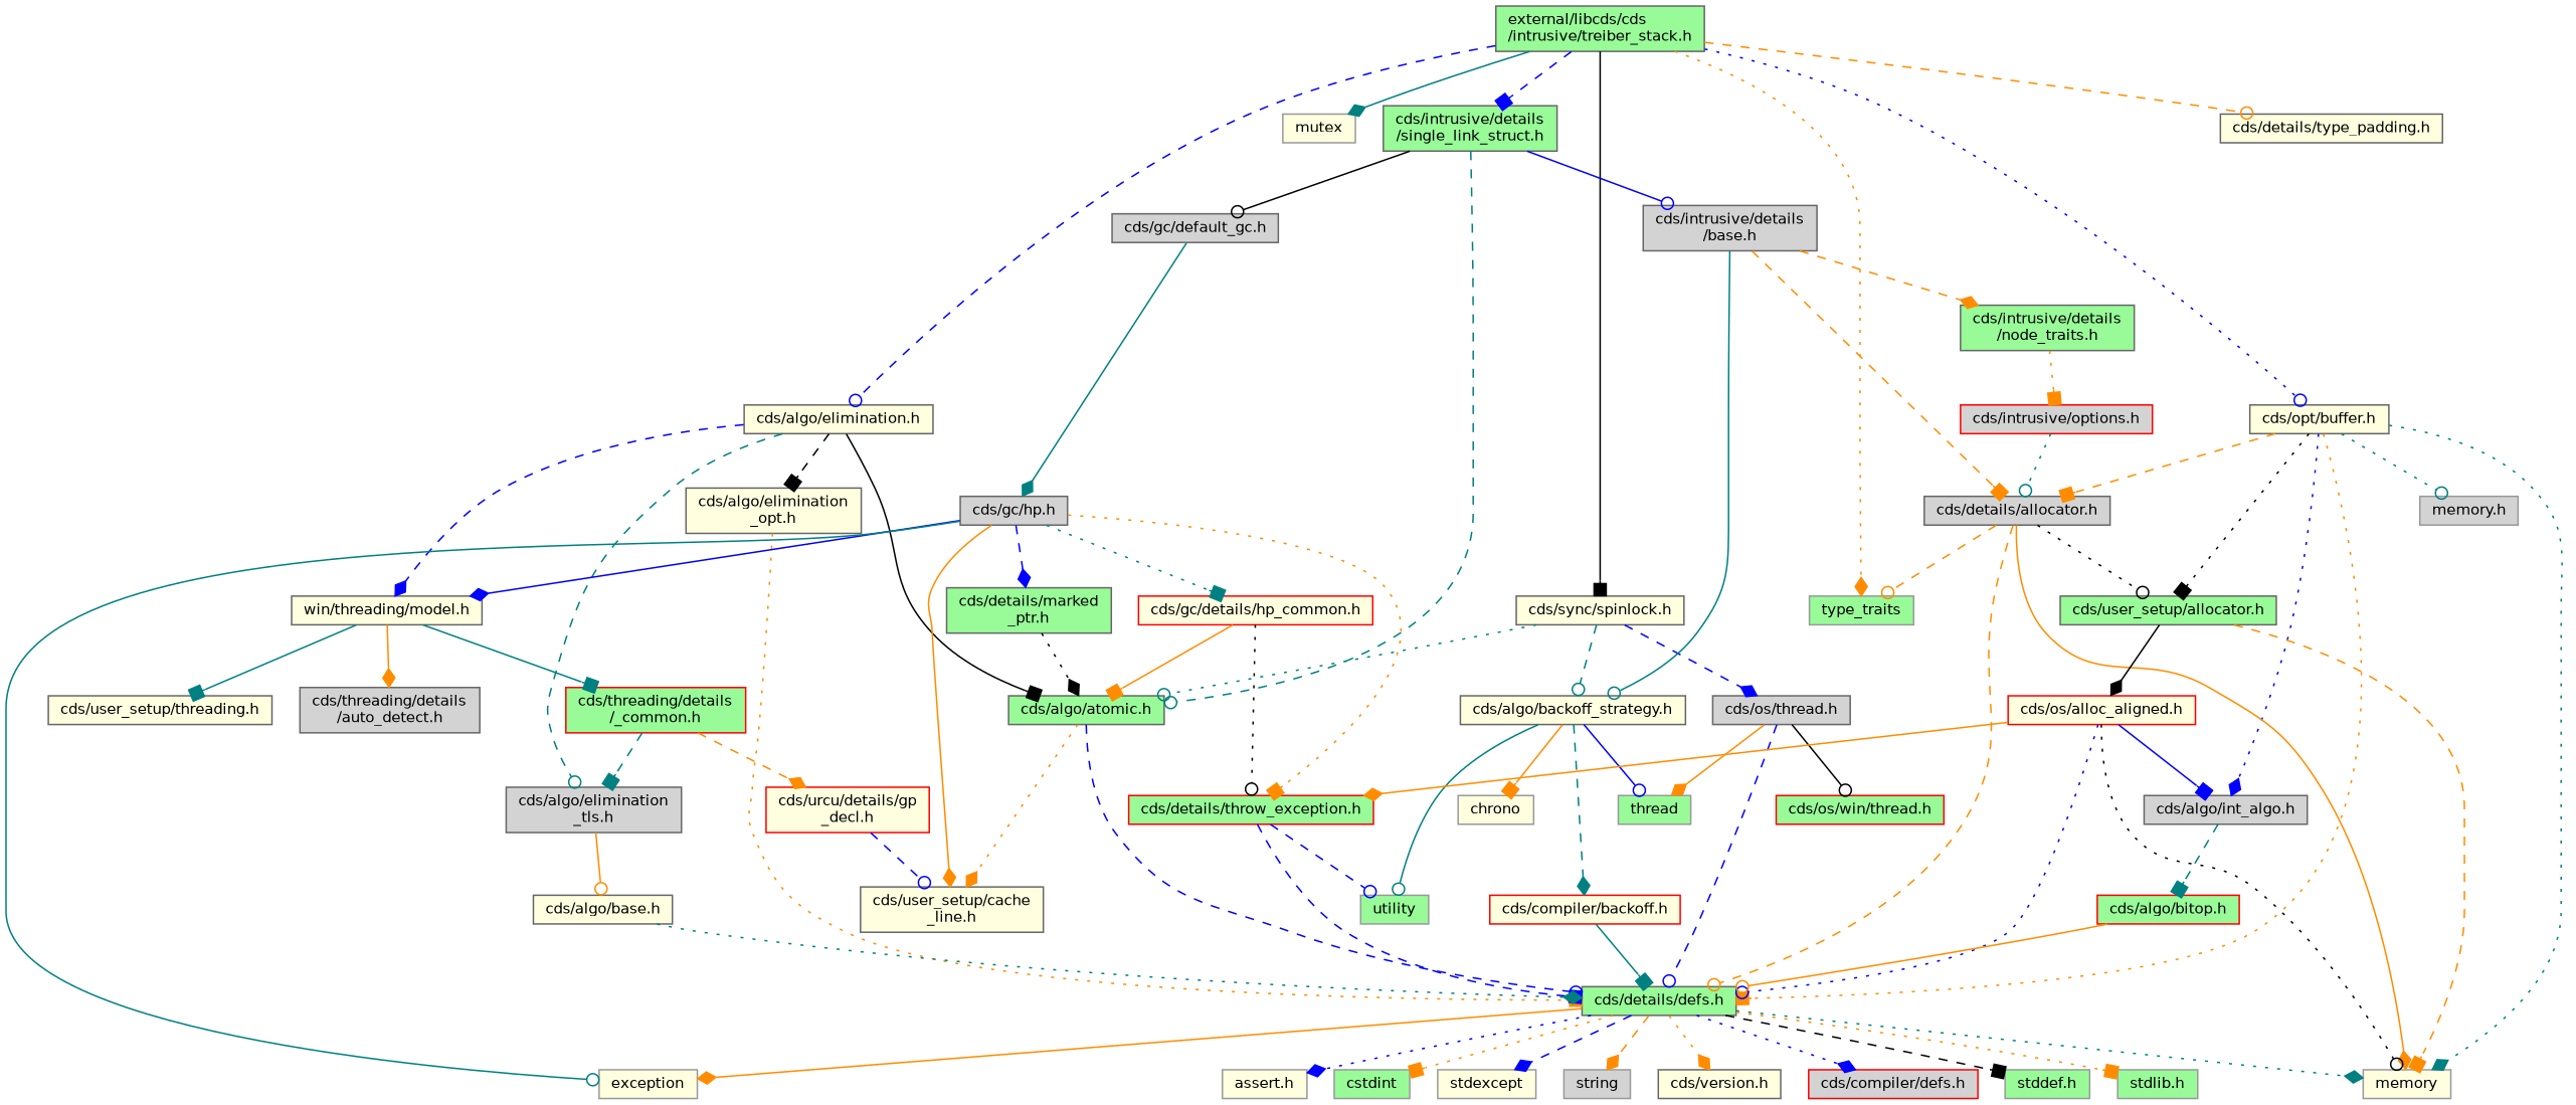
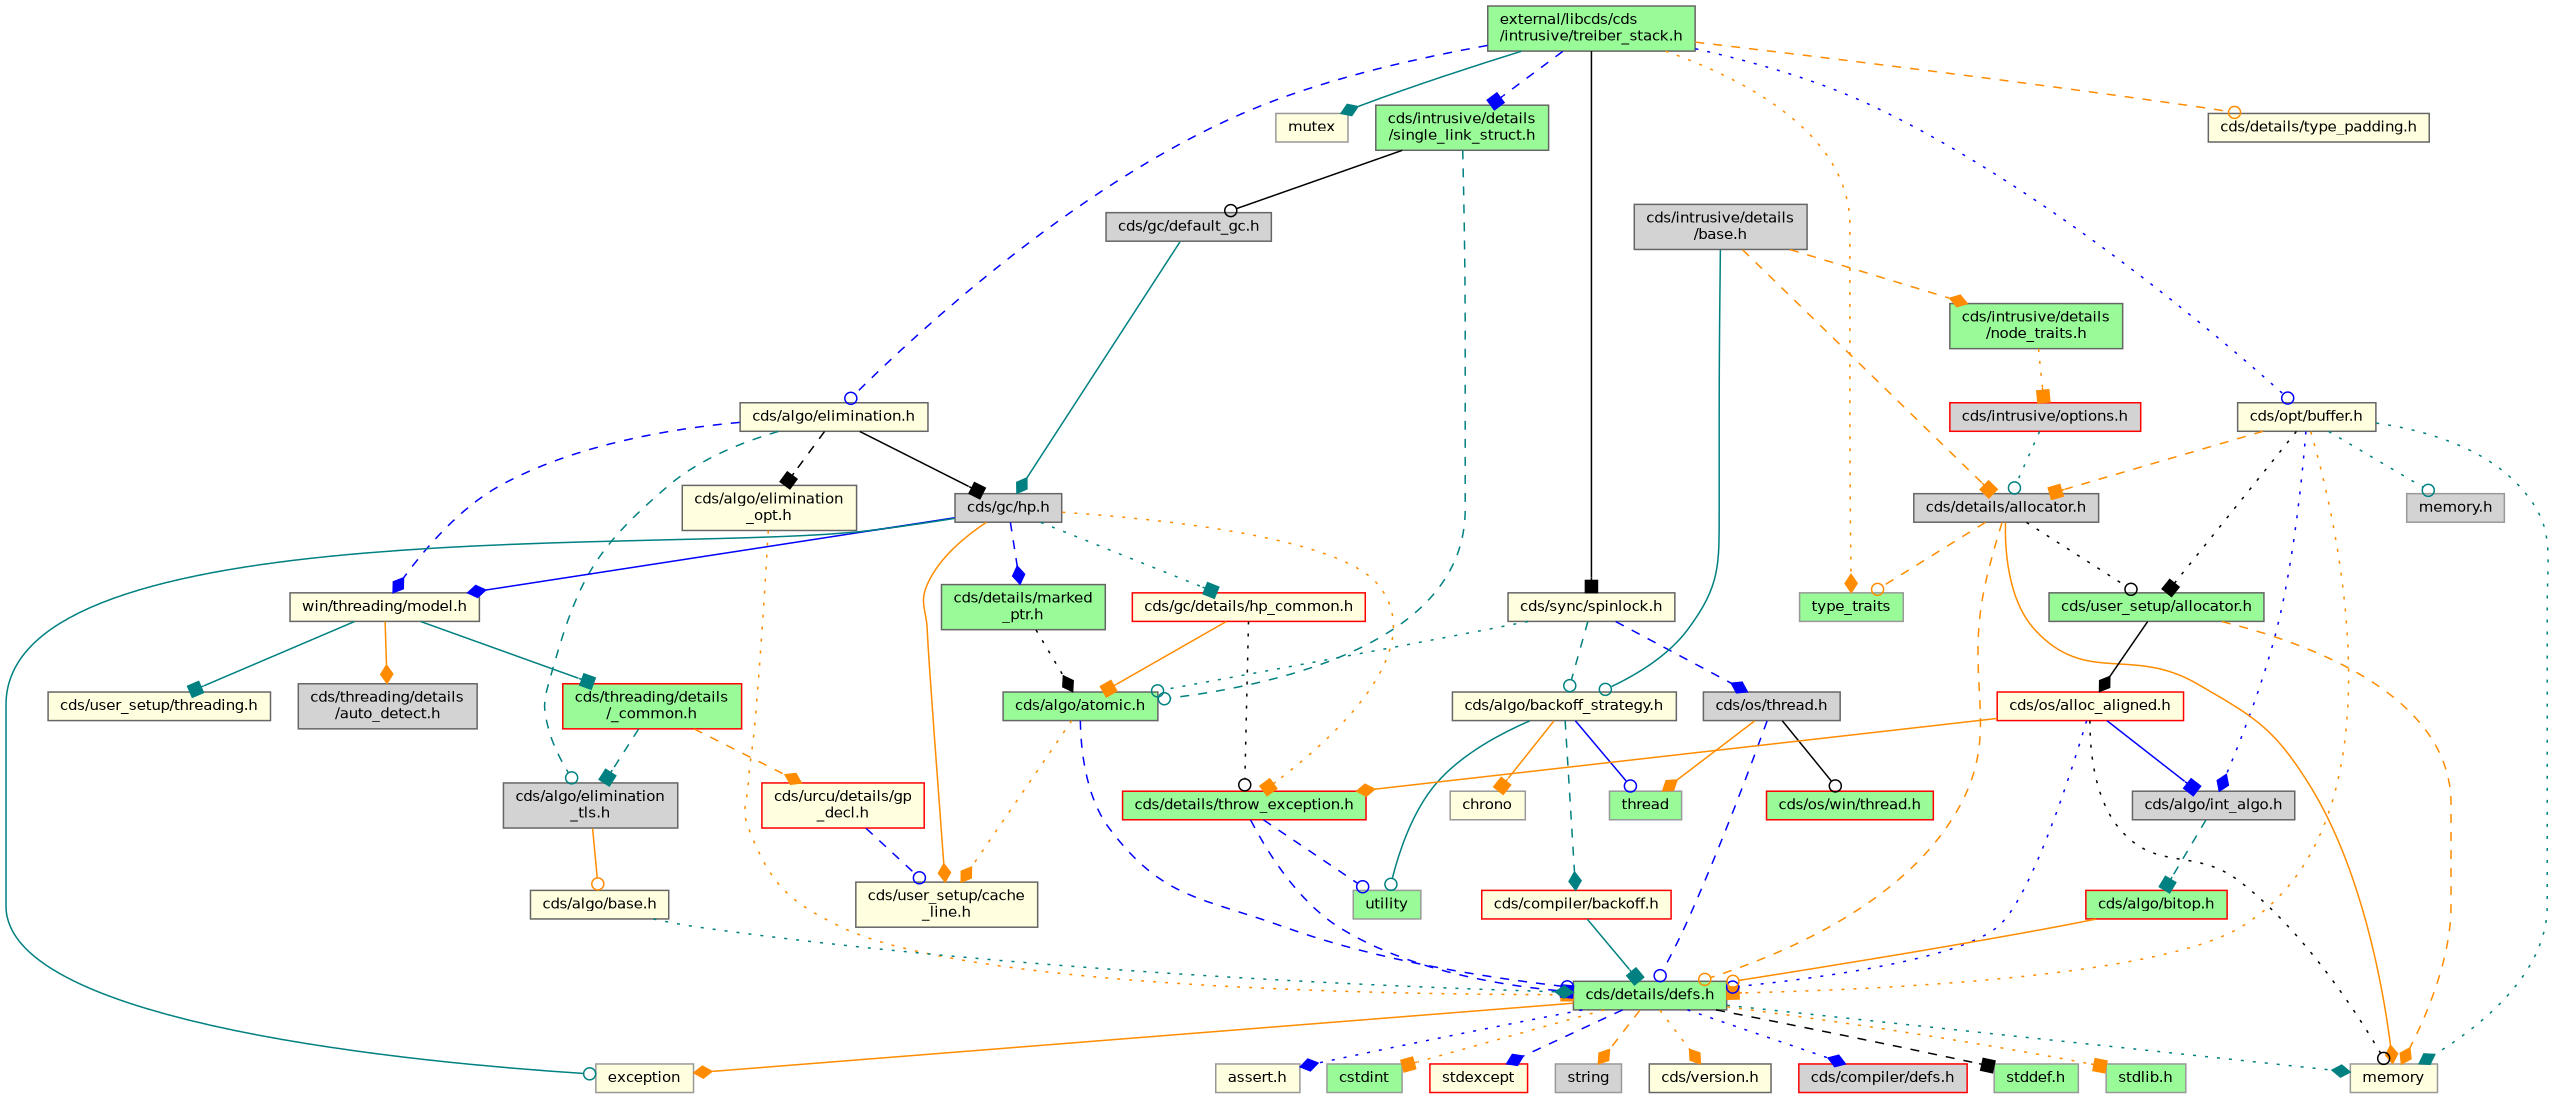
  digraph {
    node [color=grey40 fillcolor=lightyellow fontname=Helvetica fontsize=10 shape=box style=filled]
    edge [arrowhead=diamond color=darkorange fontname=Helvetica fontsize=10 labelfontname=Helvetica labelfontsize=10 style=dashed]
    n1 [color=gray40 fillcolor=palegreen fontcolor=black height=0.2 label="external/libcds/cds\l/intrusive/treiber_stack.h" width=0.4]
    n2 [color=grey60 fillcolor=palegreen height=0.2 label=type_traits width=0.4]
    n3 [color=grey60 height=0.2 label=mutex width=0.4]
    n4 [fillcolor=palegreen height=0.2 label="cds/intrusive/details\l/single_link_struct.h" width=0.4]
    n5 [height=0.2 label="cds/algo/elimination.h" width=0.4]
    n6 [height=0.2 label="cds/opt/buffer.h" width=0.4]
    n7 [height=0.2 label="cds/sync/spinlock.h" width=0.4]
    n8 [height=0.2 label="cds/details/type_padding.h" width=0.4]
    n9 [fillcolor=lightgrey height=0.2 label="cds/intrusive/details\l/base.h" width=0.4]
    n10 [fillcolor=lightgrey height=0.2 label="cds/gc/default_gc.h" width=0.4]
    n11 [fillcolor=palegreen height=0.2 label="cds/algo/atomic.h" width=0.4]
    n12 [height=0.2 label="win/threading/model.h" width=0.4]
    n13 [fillcolor=lightgrey height=0.2 label="cds/algo/elimination\l_tls.h" width=0.4]
    n14 [height=0.2 label="cds/algo/elimination\l_opt.h" width=0.4]
    n15 [fillcolor=lightgrey height=0.2 label="cds/details/allocator.h" width=0.4]
    n16 [color=grey60 height=0.2 label=memory width=0.4]
    n17 [fillcolor=palegreen height=0.2 label="cds/details/defs.h" width=0.4]
    n18 [fillcolor=palegreen height=0.2 label="cds/user_setup/allocator.h" width=0.4]
    n19 [fillcolor=lightgrey height=0.2 label="cds/algo/int_algo.h" width=0.4]
    n20 [color=grey60 fillcolor=lightgrey height=0.2 label="memory.h" width=0.4]
    n21 [height=0.2 label="cds/algo/backoff_strategy.h" width=0.4]
    n22 [fillcolor=lightgrey height=0.2 label="cds/os/thread.h" width=0.4]
    n23 [fillcolor=palegreen height=0.2 label="cds/intrusive/details\l/node_traits.h" width=0.4]
    n24 [fillcolor=lightgrey height=0.2 label="cds/gc/hp.h" width=0.4]
    n25 [height=0.2 label="cds/user_setup/cache\l_line.h" width=0.4]
    n26 [color=red fillcolor=lightgrey height=0.2 label="cds/intrusive/options.h" width=0.4]
    n27 [color=grey60 fillcolor=palegreen height=0.2 label=utility width=0.4]
    n28 [color=grey60 fillcolor=palegreen height=0.2 label=thread width=0.4]
    n29 [color=grey60 height=0.2 label=chrono width=0.4]
    n30 [color=red height=0.2 label="cds/compiler/backoff.h" width=0.4]
    n31 [color=grey60 fillcolor=palegreen height=0.2 label="stddef.h" width=0.4]
    n32 [color=grey60 fillcolor=palegreen height=0.2 label="stdlib.h" width=0.4]
    n33 [color=grey60 height=0.2 label="assert.h" width=0.4]
    n34 [color=grey60 fillcolor=palegreen height=0.2 label=cstdint width=0.4]
    n35 [color=grey60 height=0.2 label=exception width=0.4]
-   n36 [color=grey60 height=0.2 label=stdexcept width=0.4]
+   n36 [color=red height=0.2 label=stdexcept width=0.4]
    n37 [color=grey60 fillcolor=lightgrey height=0.2 label=string width=0.4]
    n38 [height=0.2 label="cds/version.h" width=0.4]
    n39 [color=red fillcolor=lightgrey height=0.2 label="cds/compiler/defs.h" width=0.4]
    n40 [color=red height=0.2 label="cds/os/alloc_aligned.h" width=0.4]
    n41 [color=red fillcolor=palegreen height=0.2 label="cds/details/throw_exception.h" width=0.4]
    n42 [color=red fillcolor=palegreen height=0.2 label="cds/algo/bitop.h" width=0.4]
    n43 [color=red height=0.2 label="cds/gc/details/hp_common.h" width=0.4]
    n44 [fillcolor=palegreen height=0.2 label="cds/details/marked\l_ptr.h" width=0.4]
    n45 [color=red fillcolor=palegreen height=0.2 label="cds/threading/details\l/_common.h" width=0.4]
    n46 [height=0.2 label="cds/user_setup/threading.h" width=0.4]
    n47 [fillcolor=lightgrey height=0.2 label="cds/threading/details\l/auto_detect.h" width=0.4]
    n48 [color=red height=0.2 label="cds/urcu/details/gp\l_decl.h" width=0.4]
    n49 [height=0.2 label="cds/algo/base.h" width=0.4]
    n50 [color=red fillcolor=palegreen height=0.2 label="cds/os/win/thread.h" width=0.4]
    n1 -> n2 [style=dotted]
    n1 -> n3 [color=teal style=solid]
    n1 -> n4 [arrowhead=box color=blue]
    n1 -> n5 [arrowhead=odot color=blue]
    n1 -> n6 [arrowhead=odot color=blue style=dotted]
    n1 -> n7 [arrowhead=box color=black style=solid]
    n1 -> n8 [arrowhead=odot]
-   n4 -> n9 [arrowhead=odot color=blue style=solid]
    n4 -> n10 [arrowhead=odot color=black style=solid]
    n4 -> n11 [arrowhead=odot color=teal]
-   n5 -> n11 [arrowhead=box color=black style=solid]
+   n5 -> n24 [arrowhead=box color=black style=solid]
    n5 -> n12 [color=blue]
    n5 -> n13 [arrowhead=odot color=teal]
    n5 -> n14 [arrowhead=box color=black]
    n6 -> n15 [arrowhead=box]
    n6 -> n16 [color=teal style=dotted]
    n6 -> n17 [arrowhead=box style=dotted]
    n6 -> n18 [arrowhead=box color=black style=dotted]
    n6 -> n19 [color=blue style=dotted]
    n6 -> n20 [arrowhead=odot color=teal style=dotted]
    n7 -> n11 [arrowhead=odot color=teal style=dotted]
    n7 -> n21 [arrowhead=odot color=teal]
    n7 -> n22 [color=blue]
    n9 -> n15 [arrowhead=box]
    n9 -> n21 [arrowhead=odot color=teal style=solid]
    n9 -> n23
    n10 -> n24 [color=teal style=solid]
    n11 -> n17 [arrowhead=odot color=blue]
    n11 -> n25 [style=dotted]
    n12 -> n45 [arrowhead=box color=teal style=solid]
    n12 -> n46 [arrowhead=box color=teal style=solid]
    n12 -> n47 [style=solid]
    n13 -> n49 [arrowhead=odot style=solid]
    n14 -> n17 [arrowhead=box style=dotted]
    n15 -> n2 [arrowhead=odot]
    n15 -> n16 [style=solid]
    n15 -> n17 [arrowhead=odot]
    n15 -> n18 [arrowhead=odot color=black style=dotted]
    n17 -> n16 [color=teal style=dotted]
    n17 -> n31 [arrowhead=box color=black]
    n17 -> n32 [arrowhead=box style=dotted]
    n17 -> n33 [color=blue style=dotted]
    n17 -> n34 [arrowhead=box style=dotted]
    n17 -> n35 [style=solid]
    n17 -> n36 [color=blue]
    n17 -> n37
    n17 -> n38 [style=dotted]
    n17 -> n39 [color=blue style=dotted]
-   n18 -> n16 [arrowhead=box]
+   n18 -> n16
    n18 -> n40 [color=black style=solid]
    n19 -> n42 [arrowhead=box color=teal]
    n21 -> n27 [arrowhead=odot color=teal style=solid]
    n21 -> n28 [arrowhead=odot color=blue style=solid]
    n21 -> n29 [arrowhead=box style=solid]
    n21 -> n30 [color=teal]
    n22 -> n17 [arrowhead=odot color=blue]
    n22 -> n28 [style=solid]
    n22 -> n50 [arrowhead=odot color=black style=solid]
    n23 -> n26 [arrowhead=box style=dotted]
    n24 -> n12 [color=blue style=solid]
    n24 -> n25 [style=solid]
    n24 -> n35 [arrowhead=odot color=teal style=solid]
    n24 -> n41 [arrowhead=box style=dotted]
    n24 -> n43 [arrowhead=box color=teal style=dotted]
    n24 -> n44 [color=blue]
    n26 -> n15 [arrowhead=odot color=teal style=dotted]
    n30 -> n17 [arrowhead=box color=teal style=solid]
    n40 -> n16 [arrowhead=odot color=black style=dotted]
    n40 -> n17 [arrowhead=odot color=blue style=dotted]
    n40 -> n19 [arrowhead=box color=blue style=solid]
    n40 -> n41 [style=solid]
    n41 -> n17 [arrowhead=box color=blue]
    n41 -> n27 [arrowhead=odot color=blue]
    n42 -> n17 [arrowhead=odot style=solid]
    n43 -> n11 [arrowhead=box style=solid]
    n43 -> n41 [arrowhead=odot color=black style=dotted]
    n44 -> n11 [color=black style=dotted]
    n45 -> n13 [arrowhead=box color=teal]
    n45 -> n48
    n48 -> n25 [arrowhead=odot color=blue]
    n49 -> n17 [color=teal style=dotted]
  }
